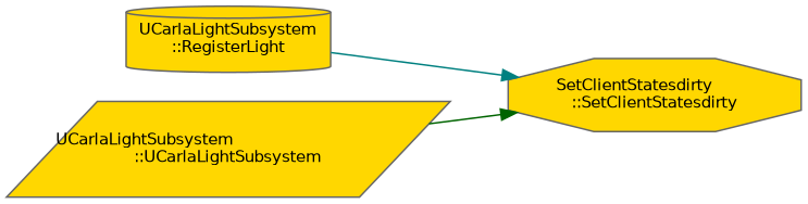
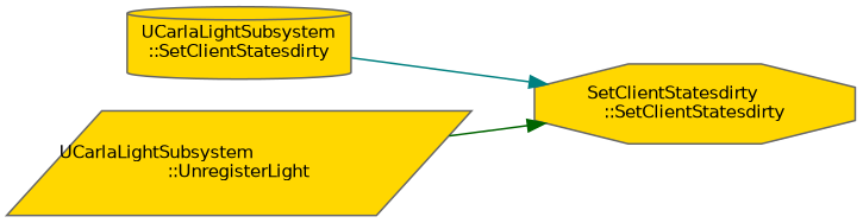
  digraph {
    rankdir=RL
    node [color=grey40 fillcolor=gold fontname=Helvetica fontsize=10 style=filled]
    edge [dir=back fontname=Helvetica fontsize=10 labelfontname=Helvetica labelfontsize=10 style=solid]
    n1 [color=gray40 fontcolor=black height=0.2 label="SetClientStatesdirty\l::SetClientStatesdirty" shape=octagon width=0.4]
-   n2 [height=0.2 label="UCarlaLightSubsystem\l::RegisterLight" shape=cylinder width=0.4]
-   n3 [height=0.2 label="UCarlaLightSubsystem\l::UCarlaLightSubsystem" shape=parallelogram width=0.4]
+   n2 [height=0.2 label="UCarlaLightSubsystem\l::SetClientStatesdirty" shape=cylinder width=0.4]
+   n3 [height=0.2 label="UCarlaLightSubsystem\l::UnregisterLight" shape=parallelogram width=0.4]
    n1 -> n2 [color=teal]
    n1 -> n3 [color=darkgreen]
  }
